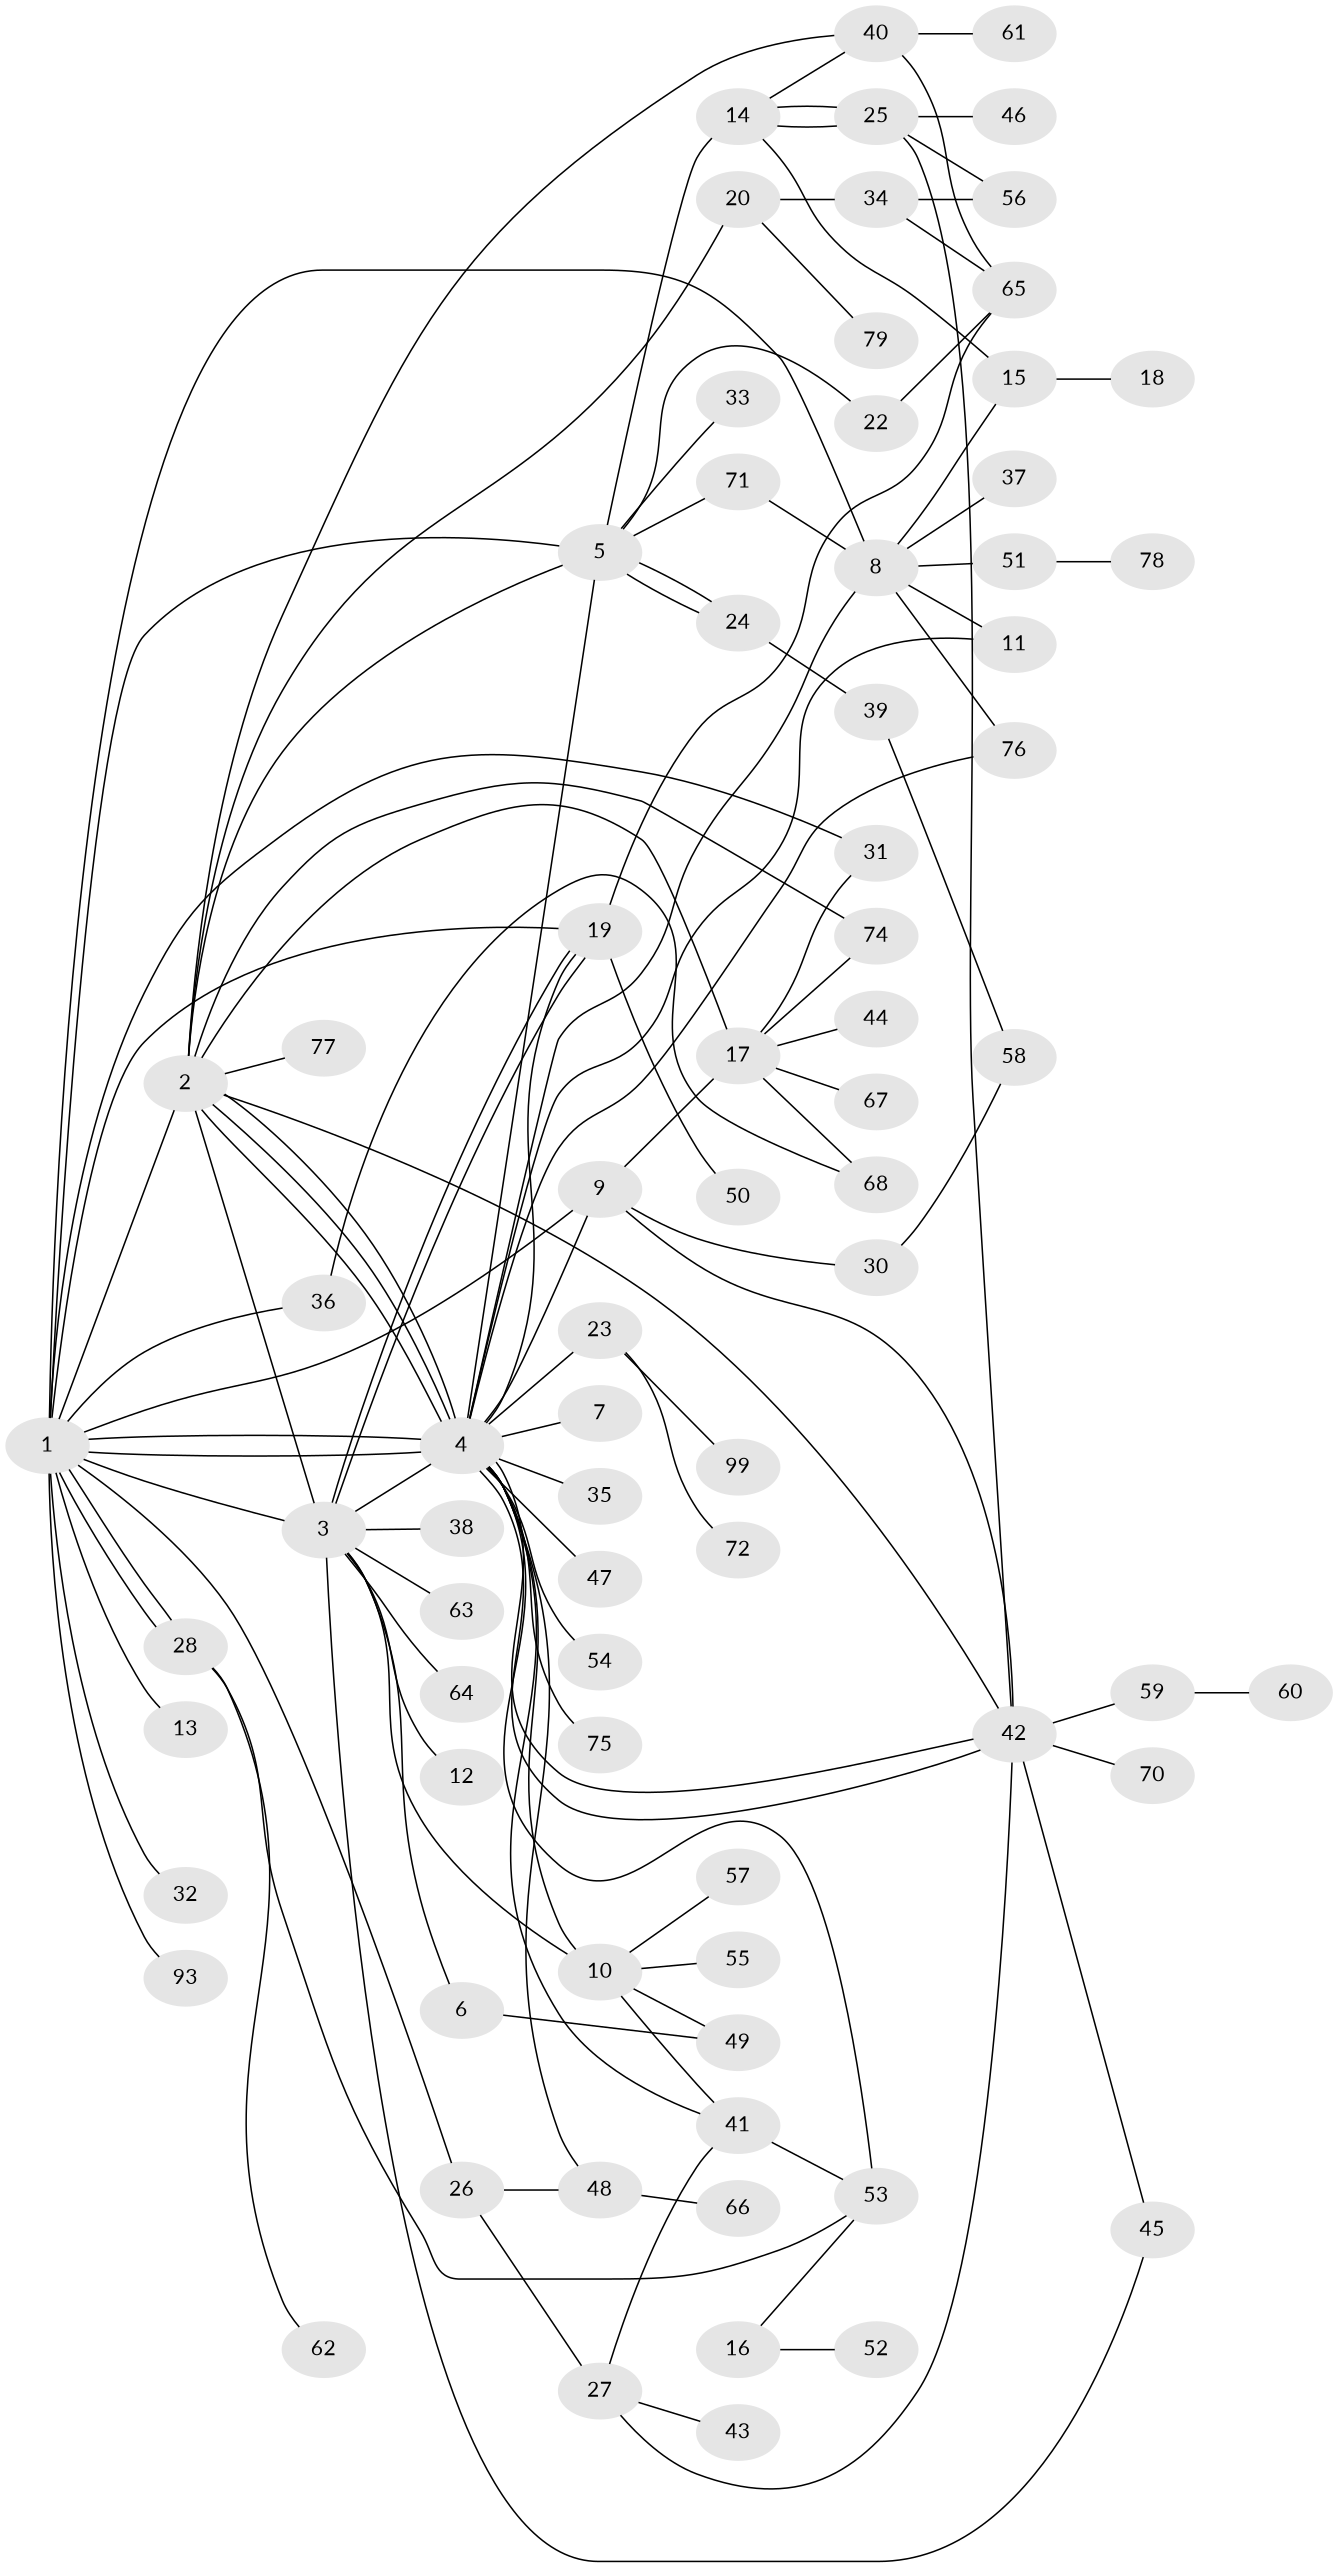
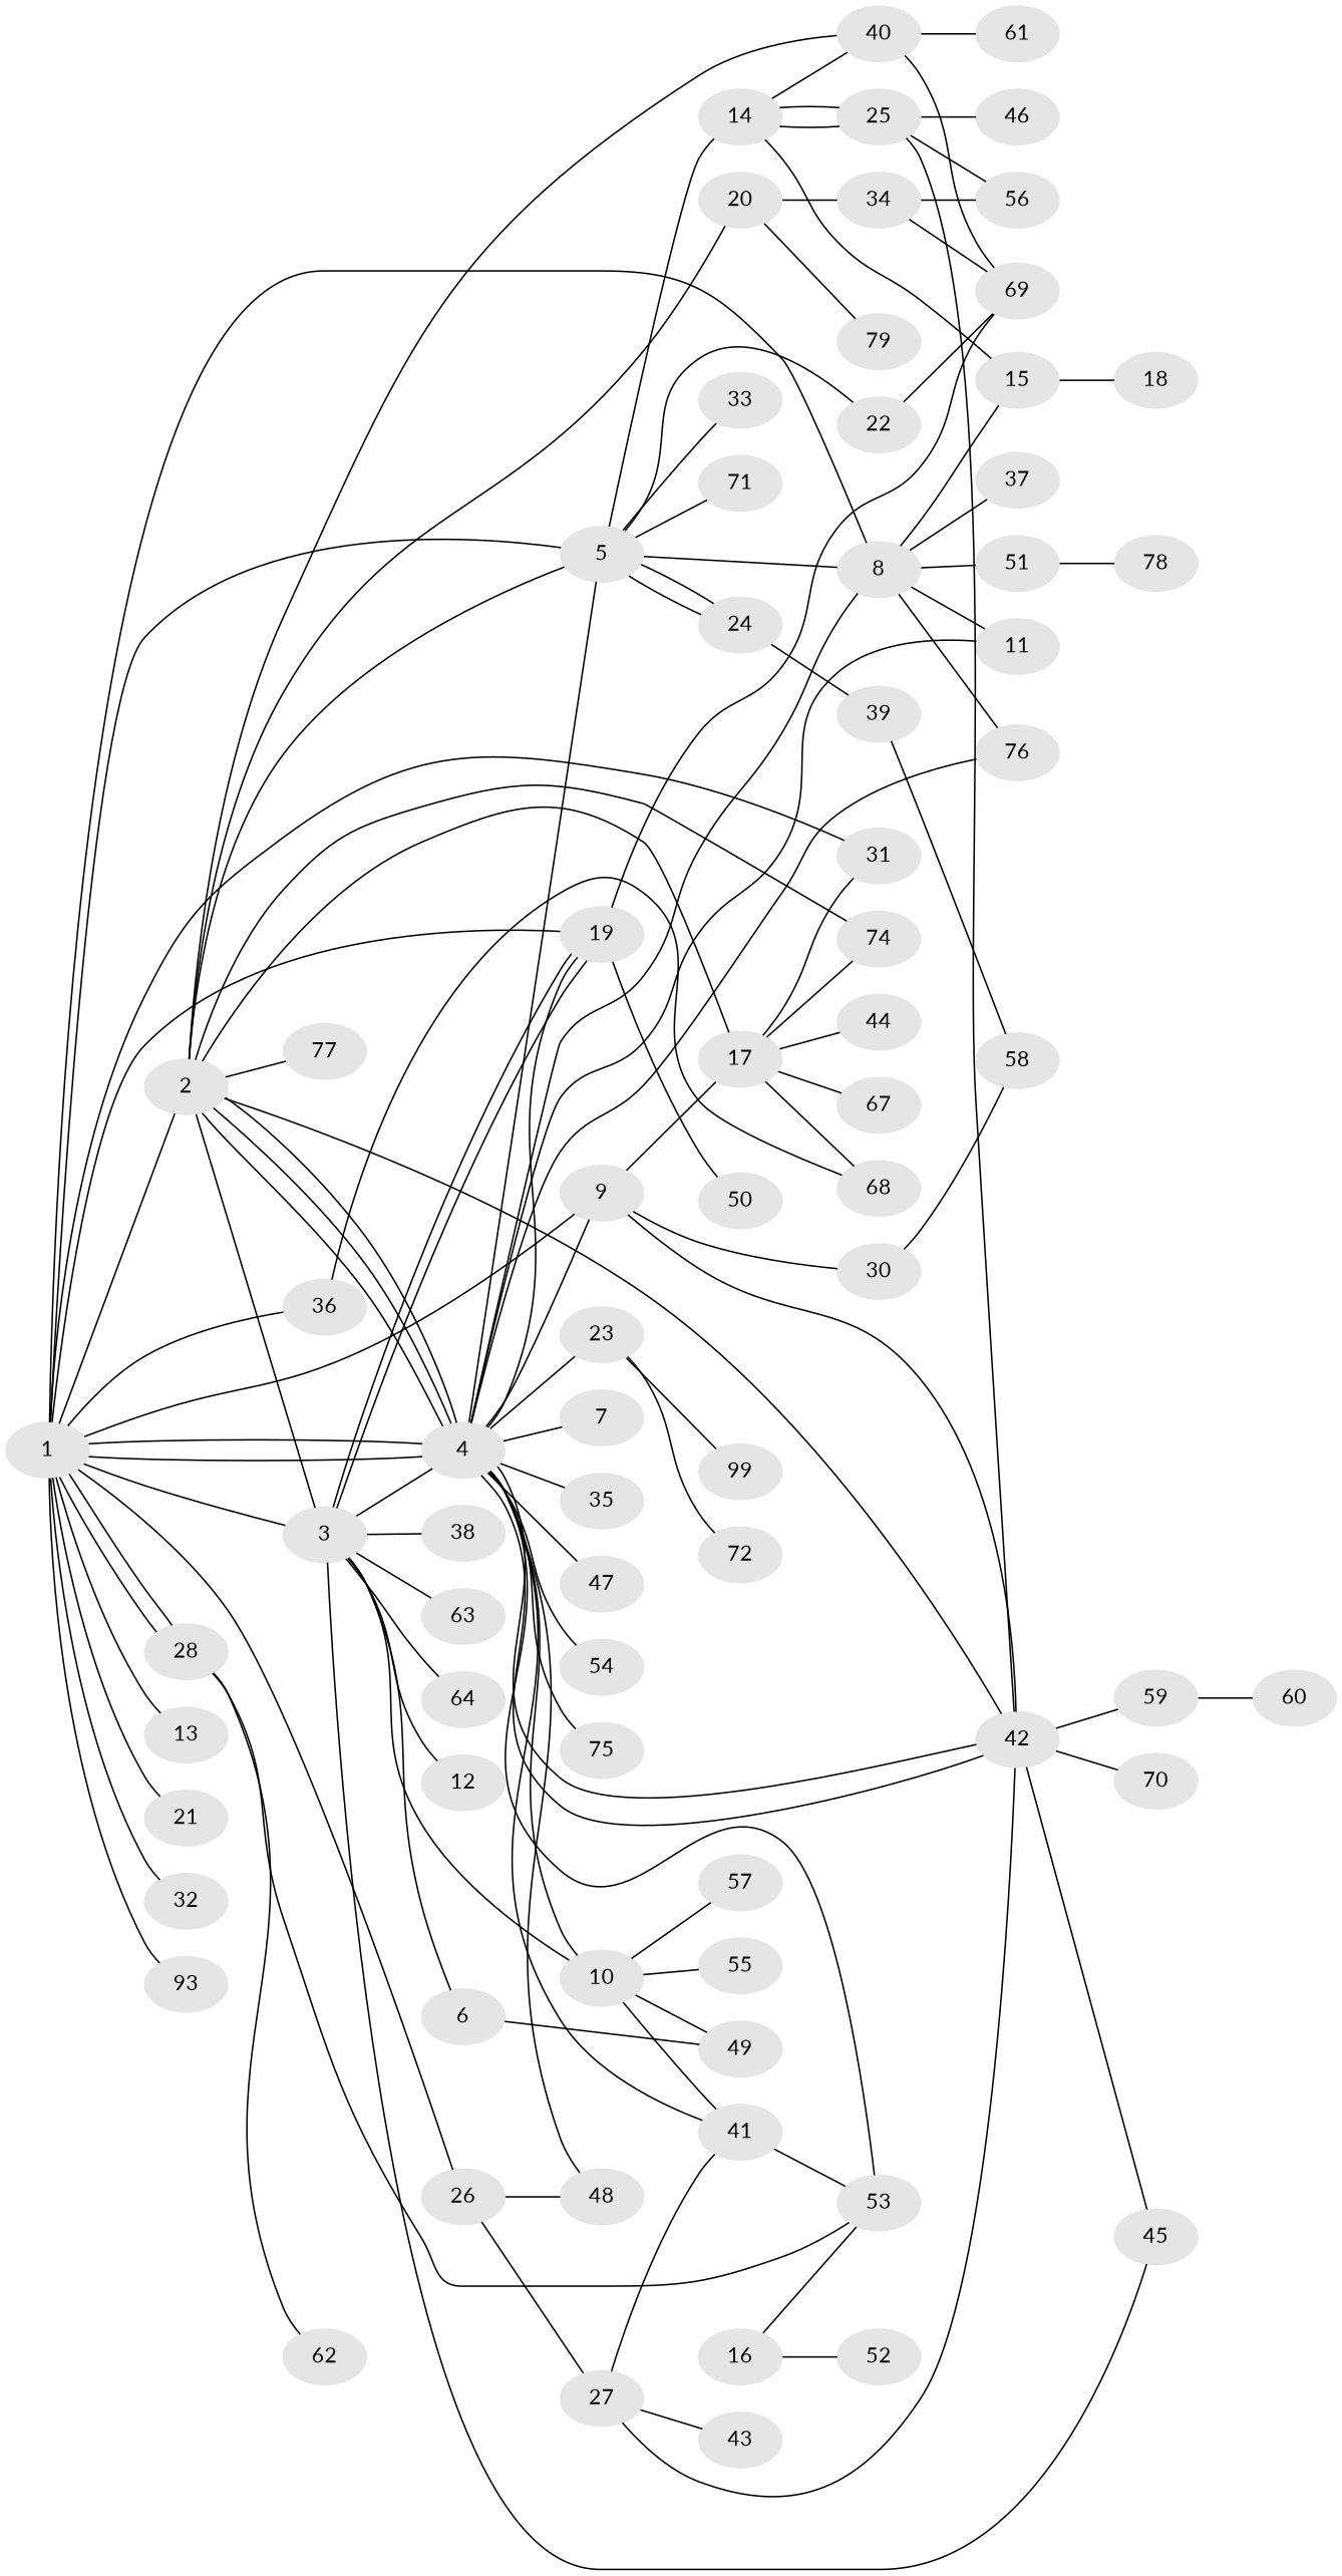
  graph {
    fontname=Lato
    rankdir=LR
    node [color=gray90 fontname=Lato style=filled]
    edge [fontname=Lato]
    1
    2
    3
    4
    5
    8
    9
    13
    19
+   21
    26
    28
    31
    32
    36
    n16 [label=93]
    17
    20
    40
    42
    74
    77
    6
    10
    12
    38
    45
    63
    64
    7
    11
    23
    35
    41
    47
    48
    53
    54
    75
    76
    14
    22
    24
    33
    71
    15
    37
    51
    30
    50
-   65
+   65 [label=69]
    27
    62
    68
    44
    67
    34
    79
    61
    59
    70
    49
    55
    57
    n65 [label=99]
    72
-   66
    25
    39
    18
    78
    16
    52
    58
    46
    56
    43
    60
    1 -- 2
    1 -- 3
    1 -- 4
    1 -- 4
    1 -- 5
    1 -- 8
    1 -- 9
    1 -- 13
    1 -- 19
+   1 -- 21
    1 -- 26
    1 -- 28
    1 -- 28
    1 -- 31
    1 -- 32
    1 -- 36
    1 -- n16
    2 -- 3
    2 -- 4
    2 -- 4
    2 -- 4
    2 -- 5
    2 -- 17
    2 -- 20
    2 -- 40
    2 -- 42
    2 -- 74
    2 -- 77
    3 -- 4
    3 -- 19
    3 -- 19
    3 -- 6
    3 -- 10
    3 -- 12
    3 -- 38
    3 -- 45
    3 -- 63
    3 -- 64
    4 -- 5
    4 -- 8
    4 -- 9
    4 -- 19
    4 -- 42
    4 -- 42
    4 -- 10
    4 -- 7
    4 -- 11
    4 -- 23
    4 -- 35
    4 -- 41
    4 -- 47
    4 -- 48
    4 -- 53
    4 -- 54
    4 -- 75
    4 -- 76
-   71 -- 8
+   5 -- 8
    5 -- 14
    5 -- 22
    5 -- 24
    5 -- 24
    5 -- 33
    5 -- 71
    8 -- 11
    8 -- 76
    8 -- 15
    8 -- 37
    8 -- 51
    9 -- 17
    9 -- 42
    9 -- 30
    19 -- 50
    19 -- 65
    26 -- 48
    26 -- 27
    28 -- 53
    28 -- 62
    36 -- 68
    17 -- 31
    17 -- 74
    17 -- 68
    17 -- 44
    17 -- 67
    20 -- 34
    20 -- 79
    40 -- 65
    40 -- 61
    42 -- 45
    42 -- 59
    42 -- 70
    6 -- 49
    10 -- 41
    10 -- 49
    10 -- 55
    10 -- 57
    23 -- n65
    23 -- 72
    41 -- 53
-   48 -- 66
    14 -- 40
    14 -- 15
    14 -- 25
    14 -- 25
    22 -- 65
    24 -- 39
    15 -- 18
    51 -- 78
    30 -- 58
    27 -- 42
    27 -- 41
    27 -- 43
    34 -- 65
    34 -- 56
    59 -- 60
    25 -- 42
    25 -- 46
    25 -- 56
    39 -- 58
    16 -- 53
    16 -- 52
  }
